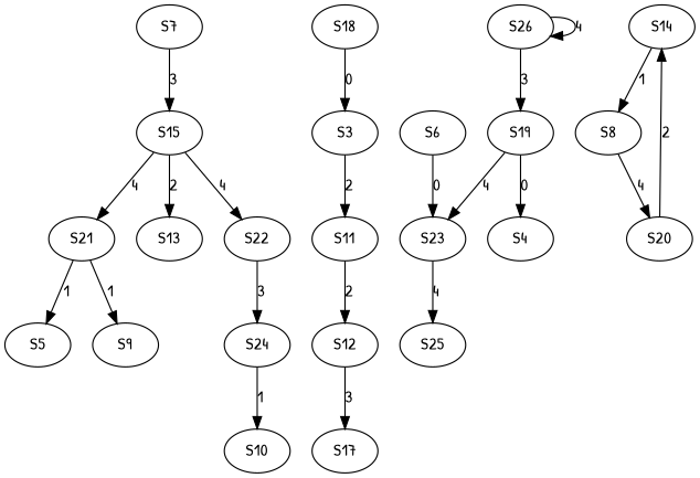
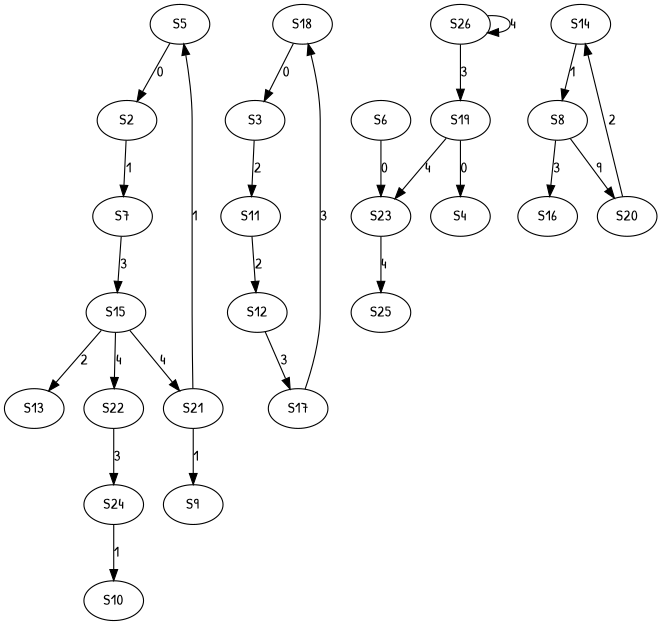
  strict digraph {
    fontname="Patrick Hand"
    node [fontname="Patrick Hand"]
    edge [fontname="Patrick Hand"]
    S5
+   S2
    S7
    S15
    S18
    S3
    S11
    S12
    S19
    S4
    S23
    S25
    S21
    S9
    S6
    S13
    S22
    S14
    S8
    S20
+   S16
    S24
    S10
    S17
    S26
+   S5 -> S2 [label=0]
+   S2 -> S7 [label=1]
    S7 -> S15 [label=3]
    S15 -> S21 [label=4]
    S15 -> S13 [label=2]
    S15 -> S22 [label=4]
    S18 -> S3 [label=0]
    S3 -> S11 [label=2]
    S11 -> S12 [label=2]
    S12 -> S17 [label=3]
    S19 -> S4 [label=0]
    S19 -> S23 [label=4]
    S23 -> S25 [label=4]
    S21 -> S5 [label=1]
    S21 -> S9 [label=1]
    S6 -> S23 [label=0]
    S22 -> S24 [label=3]
    S14 -> S8 [label=1]
-   S8 -> S20 [label=4]
+   S8 -> S20 [label=9]
+   S8 -> S16 [label=3]
    S20 -> S14 [label=2]
    S24 -> S10 [label=1]
+   S17 -> S18 [label=3]
    S26 -> S19 [label=3]
    S26 -> S26 [label=4]
  }
